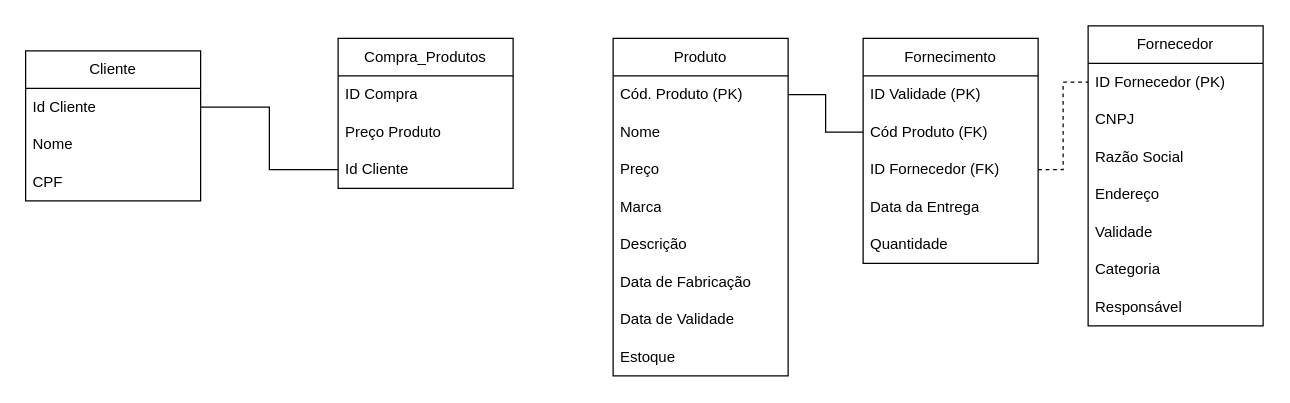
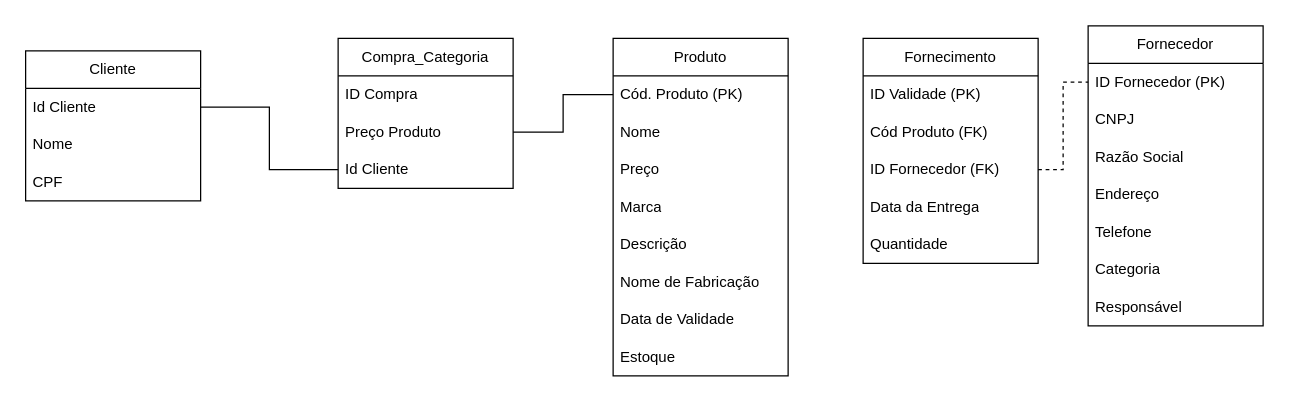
  <mxCell id="0" />
  <mxCell id="1" parent="0" />
  <mxCell id="2" value="Produto" style="swimlane;fontStyle=0;childLayout=stackLayout;horizontal=1;startSize=30;horizontalStack=0;resizeParent=1;resizeParentMax=0;resizeLast=0;collapsible=1;marginBottom=0;whiteSpace=wrap;html=1;" vertex="1" parent="1"><mxGeometry x="490" y="30" width="140" height="270" as="geometry" /></mxCell>
  <mxCell id="3" value="Cód. Produto (PK)" style="text;strokeColor=none;fillColor=none;align=left;verticalAlign=middle;spacingLeft=4;spacingRight=4;overflow=hidden;points=[[0,0.5],[1,0.5]];portConstraint=eastwest;rotatable=0;whiteSpace=wrap;html=1;" vertex="1" parent="2"><mxGeometry y="30" width="140" height="30" as="geometry" /></mxCell>
  <mxCell id="4" value="Nome" style="text;strokeColor=none;fillColor=none;align=left;verticalAlign=middle;spacingLeft=4;spacingRight=4;overflow=hidden;points=[[0,0.5],[1,0.5]];portConstraint=eastwest;rotatable=0;whiteSpace=wrap;html=1;" vertex="1" parent="2"><mxGeometry y="60" width="140" height="30" as="geometry" /></mxCell>
  <mxCell id="5" value="Preço" style="text;strokeColor=none;fillColor=none;align=left;verticalAlign=middle;spacingLeft=4;spacingRight=4;overflow=hidden;points=[[0,0.5],[1,0.5]];portConstraint=eastwest;rotatable=0;whiteSpace=wrap;html=1;" vertex="1" parent="2"><mxGeometry y="90" width="140" height="30" as="geometry" /></mxCell>
  <mxCell id="6" value="Marca" style="text;strokeColor=none;fillColor=none;align=left;verticalAlign=middle;spacingLeft=4;spacingRight=4;overflow=hidden;points=[[0,0.5],[1,0.5]];portConstraint=eastwest;rotatable=0;whiteSpace=wrap;html=1;" vertex="1" parent="2"><mxGeometry y="120" width="140" height="30" as="geometry" /></mxCell>
  <mxCell id="7" value="Descrição" style="text;strokeColor=none;fillColor=none;align=left;verticalAlign=middle;spacingLeft=4;spacingRight=4;overflow=hidden;points=[[0,0.5],[1,0.5]];portConstraint=eastwest;rotatable=0;whiteSpace=wrap;html=1;" vertex="1" parent="2"><mxGeometry y="150" width="140" height="30" as="geometry" /></mxCell>
- <mxCell id="8" value="Data de Fabricação" style="text;strokeColor=none;fillColor=none;align=left;verticalAlign=middle;spacingLeft=4;spacingRight=4;overflow=hidden;points=[[0,0.5],[1,0.5]];portConstraint=eastwest;rotatable=0;whiteSpace=wrap;html=1;" vertex="1" parent="2"><mxGeometry y="180" width="140" height="30" as="geometry" /></mxCell>
+ <mxCell id="8" value="Nome de Fabricação" style="text;strokeColor=none;fillColor=none;align=left;verticalAlign=middle;spacingLeft=4;spacingRight=4;overflow=hidden;points=[[0,0.5],[1,0.5]];portConstraint=eastwest;rotatable=0;whiteSpace=wrap;html=1;" vertex="1" parent="2"><mxGeometry y="180" width="140" height="30" as="geometry" /></mxCell>
  <mxCell id="9" value="Data de Validade" style="text;strokeColor=none;fillColor=none;align=left;verticalAlign=middle;spacingLeft=4;spacingRight=4;overflow=hidden;points=[[0,0.5],[1,0.5]];portConstraint=eastwest;rotatable=0;whiteSpace=wrap;html=1;" vertex="1" parent="2"><mxGeometry y="210" width="140" height="30" as="geometry" /></mxCell>
  <mxCell id="10" value="Estoque" style="text;strokeColor=none;fillColor=none;align=left;verticalAlign=middle;spacingLeft=4;spacingRight=4;overflow=hidden;points=[[0,0.5],[1,0.5]];portConstraint=eastwest;rotatable=0;whiteSpace=wrap;html=1;" vertex="1" parent="2"><mxGeometry y="240" width="140" height="30" as="geometry" /></mxCell>
  <mxCell id="11" value="Fornecedor" style="swimlane;fontStyle=0;childLayout=stackLayout;horizontal=1;startSize=30;horizontalStack=0;resizeParent=1;resizeParentMax=0;resizeLast=0;collapsible=1;marginBottom=0;whiteSpace=wrap;html=1;" vertex="1" parent="1"><mxGeometry x="870" y="20" width="140" height="240" as="geometry" /></mxCell>
  <mxCell id="12" value="ID Fornecedor (PK)" style="text;strokeColor=none;fillColor=none;align=left;verticalAlign=middle;spacingLeft=4;spacingRight=4;overflow=hidden;points=[[0,0.5],[1,0.5]];portConstraint=eastwest;rotatable=0;whiteSpace=wrap;html=1;" vertex="1" parent="11"><mxGeometry y="30" width="140" height="30" as="geometry" /></mxCell>
  <mxCell id="13" value="CNPJ" style="text;strokeColor=none;fillColor=none;align=left;verticalAlign=middle;spacingLeft=4;spacingRight=4;overflow=hidden;points=[[0,0.5],[1,0.5]];portConstraint=eastwest;rotatable=0;whiteSpace=wrap;html=1;" vertex="1" parent="11"><mxGeometry y="60" width="140" height="30" as="geometry" /></mxCell>
  <mxCell id="14" value="Razão Social" style="text;strokeColor=none;fillColor=none;align=left;verticalAlign=middle;spacingLeft=4;spacingRight=4;overflow=hidden;points=[[0,0.5],[1,0.5]];portConstraint=eastwest;rotatable=0;whiteSpace=wrap;html=1;" vertex="1" parent="11"><mxGeometry y="90" width="140" height="30" as="geometry" /></mxCell>
  <mxCell id="15" value="Endereço" style="text;strokeColor=none;fillColor=none;align=left;verticalAlign=middle;spacingLeft=4;spacingRight=4;overflow=hidden;points=[[0,0.5],[1,0.5]];portConstraint=eastwest;rotatable=0;whiteSpace=wrap;html=1;" vertex="1" parent="11"><mxGeometry y="120" width="140" height="30" as="geometry" /></mxCell>
- <mxCell id="16" value="Validade" style="text;strokeColor=none;fillColor=none;align=left;verticalAlign=middle;spacingLeft=4;spacingRight=4;overflow=hidden;points=[[0,0.5],[1,0.5]];portConstraint=eastwest;rotatable=0;whiteSpace=wrap;html=1;" vertex="1" parent="11"><mxGeometry y="150" width="140" height="30" as="geometry" /></mxCell>
+ <mxCell id="16" value="Telefone" style="text;strokeColor=none;fillColor=none;align=left;verticalAlign=middle;spacingLeft=4;spacingRight=4;overflow=hidden;points=[[0,0.5],[1,0.5]];portConstraint=eastwest;rotatable=0;whiteSpace=wrap;html=1;" vertex="1" parent="11"><mxGeometry y="150" width="140" height="30" as="geometry" /></mxCell>
  <mxCell id="17" value="Categoria" style="text;strokeColor=none;fillColor=none;align=left;verticalAlign=middle;spacingLeft=4;spacingRight=4;overflow=hidden;points=[[0,0.5],[1,0.5]];portConstraint=eastwest;rotatable=0;whiteSpace=wrap;html=1;" vertex="1" parent="11"><mxGeometry y="180" width="140" height="30" as="geometry" /></mxCell>
  <mxCell id="18" value="Responsável" style="text;strokeColor=none;fillColor=none;align=left;verticalAlign=middle;spacingLeft=4;spacingRight=4;overflow=hidden;points=[[0,0.5],[1,0.5]];portConstraint=eastwest;rotatable=0;whiteSpace=wrap;html=1;" vertex="1" parent="11"><mxGeometry y="210" width="140" height="30" as="geometry" /></mxCell>
  <mxCell id="19" value="Fornecimento" style="swimlane;fontStyle=0;childLayout=stackLayout;horizontal=1;startSize=30;horizontalStack=0;resizeParent=1;resizeParentMax=0;resizeLast=0;collapsible=1;marginBottom=0;whiteSpace=wrap;html=1;" vertex="1" parent="1"><mxGeometry x="690" y="30" width="140" height="180" as="geometry" /></mxCell>
  <mxCell id="20" value="ID Validade (PK)" style="text;strokeColor=none;fillColor=none;align=left;verticalAlign=middle;spacingLeft=4;spacingRight=4;overflow=hidden;points=[[0,0.5],[1,0.5]];portConstraint=eastwest;rotatable=0;whiteSpace=wrap;html=1;" vertex="1" parent="19"><mxGeometry y="30" width="140" height="30" as="geometry" /></mxCell>
  <mxCell id="21" value="Cód Produto (FK)" style="text;strokeColor=none;fillColor=none;align=left;verticalAlign=middle;spacingLeft=4;spacingRight=4;overflow=hidden;points=[[0,0.5],[1,0.5]];portConstraint=eastwest;rotatable=0;whiteSpace=wrap;html=1;" vertex="1" parent="19"><mxGeometry y="60" width="140" height="30" as="geometry" /></mxCell>
  <mxCell id="22" value="ID Fornecedor (FK)" style="text;strokeColor=none;fillColor=none;align=left;verticalAlign=middle;spacingLeft=4;spacingRight=4;overflow=hidden;points=[[0,0.5],[1,0.5]];portConstraint=eastwest;rotatable=0;whiteSpace=wrap;html=1;" vertex="1" parent="19"><mxGeometry y="90" width="140" height="30" as="geometry" /></mxCell>
  <mxCell id="23" value="Data da Entrega" style="text;strokeColor=none;fillColor=none;align=left;verticalAlign=middle;spacingLeft=4;spacingRight=4;overflow=hidden;points=[[0,0.5],[1,0.5]];portConstraint=eastwest;rotatable=0;whiteSpace=wrap;html=1;" vertex="1" parent="19"><mxGeometry y="120" width="140" height="30" as="geometry" /></mxCell>
  <mxCell id="24" value="Quantidade" style="text;strokeColor=none;fillColor=none;align=left;verticalAlign=middle;spacingLeft=4;spacingRight=4;overflow=hidden;points=[[0,0.5],[1,0.5]];portConstraint=eastwest;rotatable=0;whiteSpace=wrap;html=1;" vertex="1" parent="19"><mxGeometry y="150" width="140" height="30" as="geometry" /></mxCell>
- <mxCell id="25" style="edgeStyle=orthogonalEdgeStyle;rounded=0;orthogonalLoop=1;jettySize=auto;html=1;exitX=1;exitY=0.5;exitDx=0;exitDy=0;endArrow=none;endFill=0;" edge="1" parent="1" source="3" target="21"><mxGeometry relative="1" as="geometry" /></mxCell>
  <mxCell id="26" style="edgeStyle=orthogonalEdgeStyle;rounded=0;orthogonalLoop=1;jettySize=auto;html=1;exitX=1;exitY=0.5;exitDx=0;exitDy=0;endArrow=none;endFill=0;dashed=1;" edge="1" parent="1" source="22" target="12"><mxGeometry relative="1" as="geometry" /></mxCell>
  <mxCell id="27" value="Cliente" style="swimlane;fontStyle=0;childLayout=stackLayout;horizontal=1;startSize=30;horizontalStack=0;resizeParent=1;resizeParentMax=0;resizeLast=0;collapsible=1;marginBottom=0;whiteSpace=wrap;html=1;" vertex="1" parent="1"><mxGeometry x="20" y="40" width="140" height="120" as="geometry" /></mxCell>
  <mxCell id="28" value="Id Cliente" style="text;strokeColor=none;fillColor=none;align=left;verticalAlign=middle;spacingLeft=4;spacingRight=4;overflow=hidden;points=[[0,0.5],[1,0.5]];portConstraint=eastwest;rotatable=0;whiteSpace=wrap;html=1;" vertex="1" parent="27"><mxGeometry y="30" width="140" height="30" as="geometry" /></mxCell>
  <mxCell id="29" value="Nome" style="text;strokeColor=none;fillColor=none;align=left;verticalAlign=middle;spacingLeft=4;spacingRight=4;overflow=hidden;points=[[0,0.5],[1,0.5]];portConstraint=eastwest;rotatable=0;whiteSpace=wrap;html=1;" vertex="1" parent="27"><mxGeometry y="60" width="140" height="30" as="geometry" /></mxCell>
  <mxCell id="30" value="CPF" style="text;strokeColor=none;fillColor=none;align=left;verticalAlign=middle;spacingLeft=4;spacingRight=4;overflow=hidden;points=[[0,0.5],[1,0.5]];portConstraint=eastwest;rotatable=0;whiteSpace=wrap;html=1;" vertex="1" parent="27"><mxGeometry y="90" width="140" height="30" as="geometry" /></mxCell>
- <mxCell id="31" value="Compra_Produtos" style="swimlane;fontStyle=0;childLayout=stackLayout;horizontal=1;startSize=30;horizontalStack=0;resizeParent=1;resizeParentMax=0;resizeLast=0;collapsible=1;marginBottom=0;whiteSpace=wrap;html=1;" vertex="1" parent="1"><mxGeometry x="270" y="30" width="140" height="120" as="geometry" /></mxCell>
+ <mxCell id="31" value="Compra_Categoria" style="swimlane;fontStyle=0;childLayout=stackLayout;horizontal=1;startSize=30;horizontalStack=0;resizeParent=1;resizeParentMax=0;resizeLast=0;collapsible=1;marginBottom=0;whiteSpace=wrap;html=1;" vertex="1" parent="1"><mxGeometry x="270" y="30" width="140" height="120" as="geometry" /></mxCell>
  <mxCell id="32" value="ID Compra" style="text;strokeColor=none;fillColor=none;align=left;verticalAlign=middle;spacingLeft=4;spacingRight=4;overflow=hidden;points=[[0,0.5],[1,0.5]];portConstraint=eastwest;rotatable=0;whiteSpace=wrap;html=1;" vertex="1" parent="31"><mxGeometry y="30" width="140" height="30" as="geometry" /></mxCell>
  <mxCell id="33" value="Preço Produto" style="text;strokeColor=none;fillColor=none;align=left;verticalAlign=middle;spacingLeft=4;spacingRight=4;overflow=hidden;points=[[0,0.5],[1,0.5]];portConstraint=eastwest;rotatable=0;whiteSpace=wrap;html=1;" vertex="1" parent="31"><mxGeometry y="60" width="140" height="30" as="geometry" /></mxCell>
  <mxCell id="34" value="Id Cliente" style="text;strokeColor=none;fillColor=none;align=left;verticalAlign=middle;spacingLeft=4;spacingRight=4;overflow=hidden;points=[[0,0.5],[1,0.5]];portConstraint=eastwest;rotatable=0;whiteSpace=wrap;html=1;" vertex="1" parent="31"><mxGeometry y="90" width="140" height="30" as="geometry" /></mxCell>
  <mxCell id="35" style="edgeStyle=orthogonalEdgeStyle;rounded=0;orthogonalLoop=1;jettySize=auto;html=1;exitX=1;exitY=0.5;exitDx=0;exitDy=0;endArrow=none;endFill=0;" edge="1" parent="1" source="28" target="34"><mxGeometry relative="1" as="geometry" /></mxCell>
+ <mxCell id="36" style="edgeStyle=orthogonalEdgeStyle;rounded=0;orthogonalLoop=1;jettySize=auto;html=1;exitX=1;exitY=0.5;exitDx=0;exitDy=0;endArrow=none;endFill=0;" edge="1" parent="1" source="33" target="3"><mxGeometry relative="1" as="geometry" /></mxCell>
